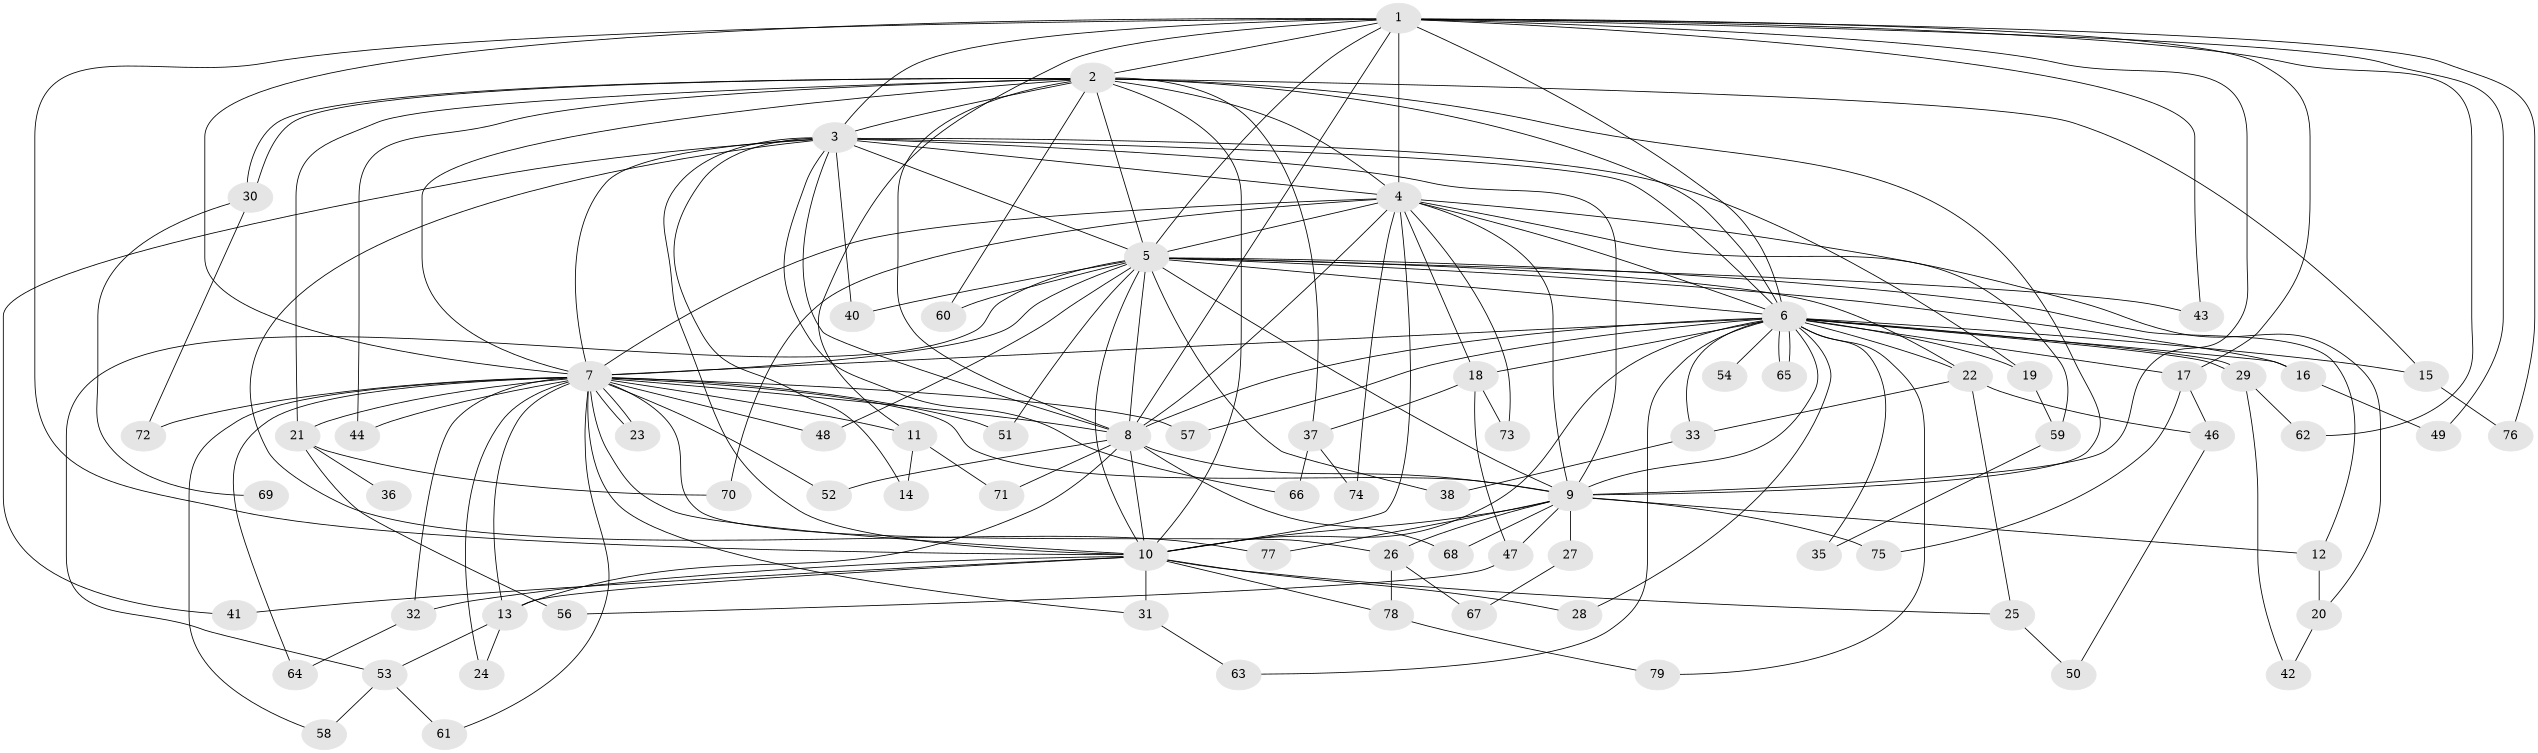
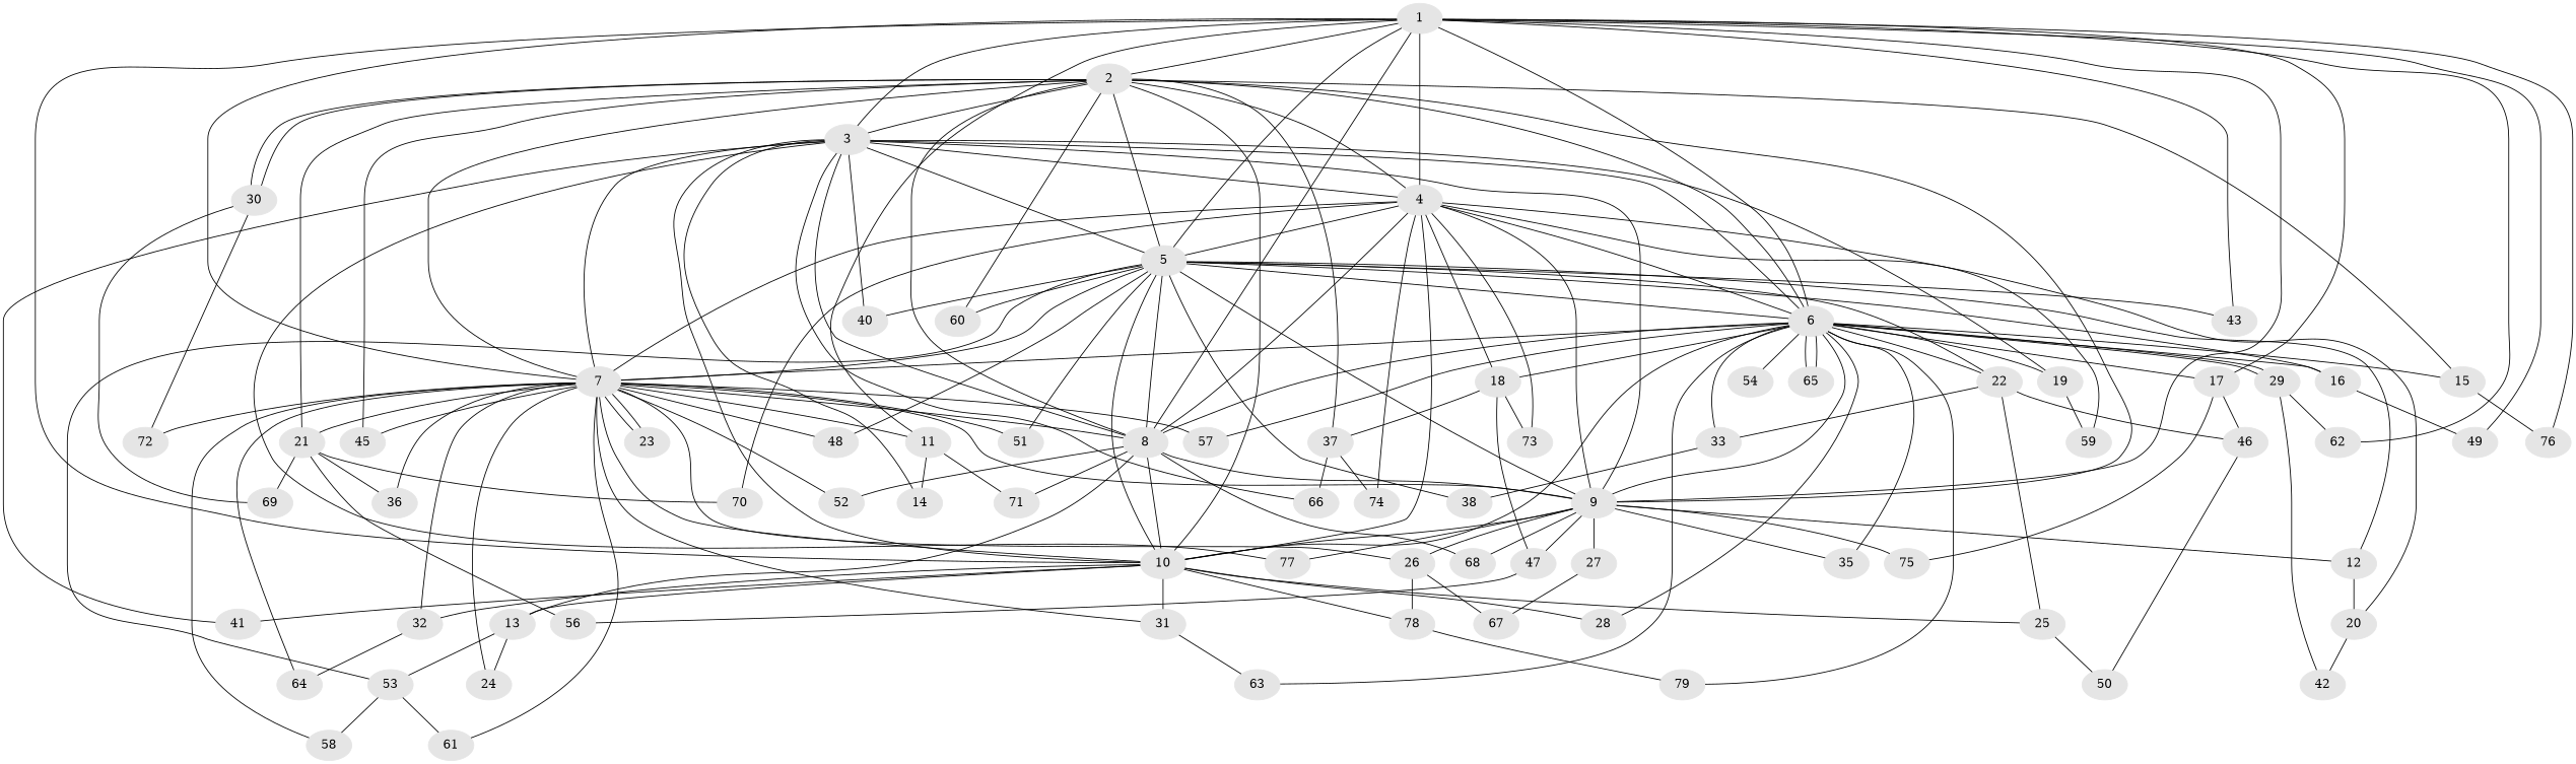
  graph {
    node [color=gray90 style=filled]
    1
    2
    3
    4
    5
    6
    7
    8
    9
    10
    11
    17
    43
    49
    62
    76
    15
    21
    30
    37
-   44
+   44 [label=45]
    60
    14
    19
    40
    41
    66
    77
    18
    20
    59
    70
    73
    74
    12
    16
    22
    38
    48
    51
    53
    28
    29
    33
    35
    54
    57
    63
    65
    79
    23
    24
    26
    31
    32
    36
    52
    58
    61
    64
    72
    13
    68
    71
    27
    47
    75
    25
    78
    46
    56
    69
    42
    67
    50
    1 -- 2
    1 -- 3
    1 -- 4
    1 -- 5
    1 -- 6
    1 -- 7
    1 -- 8
    1 -- 9
    1 -- 10
    1 -- 11
    1 -- 17
    1 -- 43
    1 -- 49
    1 -- 62
    1 -- 76
    2 -- 3
    2 -- 4
    2 -- 5
    2 -- 6
    2 -- 7
    2 -- 8
    2 -- 9
    2 -- 10
    2 -- 15
    2 -- 21
    2 -- 30
    2 -- 30
    2 -- 37
    2 -- 44
    2 -- 60
    3 -- 4
    3 -- 5
    3 -- 6
    3 -- 7
    3 -- 8
    3 -- 9
    3 -- 10
    3 -- 14
    3 -- 19
    3 -- 40
    3 -- 41
    3 -- 66
    3 -- 77
    4 -- 5
    4 -- 6
    4 -- 7
    4 -- 8
    4 -- 9
    4 -- 10
    4 -- 18
    4 -- 20
    4 -- 59
    4 -- 70
    4 -- 73
    4 -- 74
    5 -- 6
    5 -- 7
    5 -- 8
    5 -- 9
    5 -- 10
    5 -- 43
    5 -- 60
    5 -- 40
    5 -- 12
    5 -- 16
    5 -- 22
    5 -- 38
    5 -- 48
    5 -- 51
    5 -- 53
    6 -- 7
    6 -- 8
    6 -- 9
    6 -- 10
    6 -- 17
    6 -- 15
    6 -- 19
    6 -- 18
    6 -- 16
    6 -- 22
    6 -- 28
    6 -- 29
    6 -- 29
    6 -- 33
    6 -- 35
    6 -- 54
    6 -- 57
    6 -- 63
    6 -- 65
    6 -- 65
    6 -- 79
    7 -- 8
    7 -- 9
    7 -- 10
    7 -- 11
    7 -- 21
    7 -- 44
    7 -- 48
    7 -- 51
    7 -- 57
    7 -- 23
    7 -- 23
    7 -- 24
    7 -- 26
    7 -- 31
    7 -- 32
-   7 -- 13
+   7 -- 36
    7 -- 52
    7 -- 58
    7 -- 61
    7 -- 64
    7 -- 72
    8 -- 9
    8 -- 10
    8 -- 52
    8 -- 13
    8 -- 68
    8 -- 71
    9 -- 10
    9 -- 77
    9 -- 12
-   59 -- 35
+   9 -- 35
    9 -- 26
    9 -- 68
    9 -- 27
    9 -- 47
    9 -- 75
    10 -- 41
    10 -- 28
    10 -- 31
    10 -- 32
    10 -- 13
    10 -- 25
    10 -- 78
    11 -- 14
    11 -- 71
    17 -- 75
    17 -- 46
    15 -- 76
    21 -- 70
    21 -- 36
    21 -- 56
+   21 -- 69
    30 -- 72
    30 -- 69
    37 -- 66
    37 -- 74
    19 -- 59
    18 -- 37
    18 -- 73
    18 -- 47
    20 -- 42
    12 -- 20
    16 -- 49
    22 -- 33
    22 -- 25
    22 -- 46
    53 -- 58
    53 -- 61
    29 -- 62
    29 -- 42
    33 -- 38
    26 -- 78
    26 -- 67
    31 -- 63
    32 -- 64
    13 -- 53
    13 -- 24
    27 -- 67
    47 -- 56
    25 -- 50
    78 -- 79
    46 -- 50
  }
